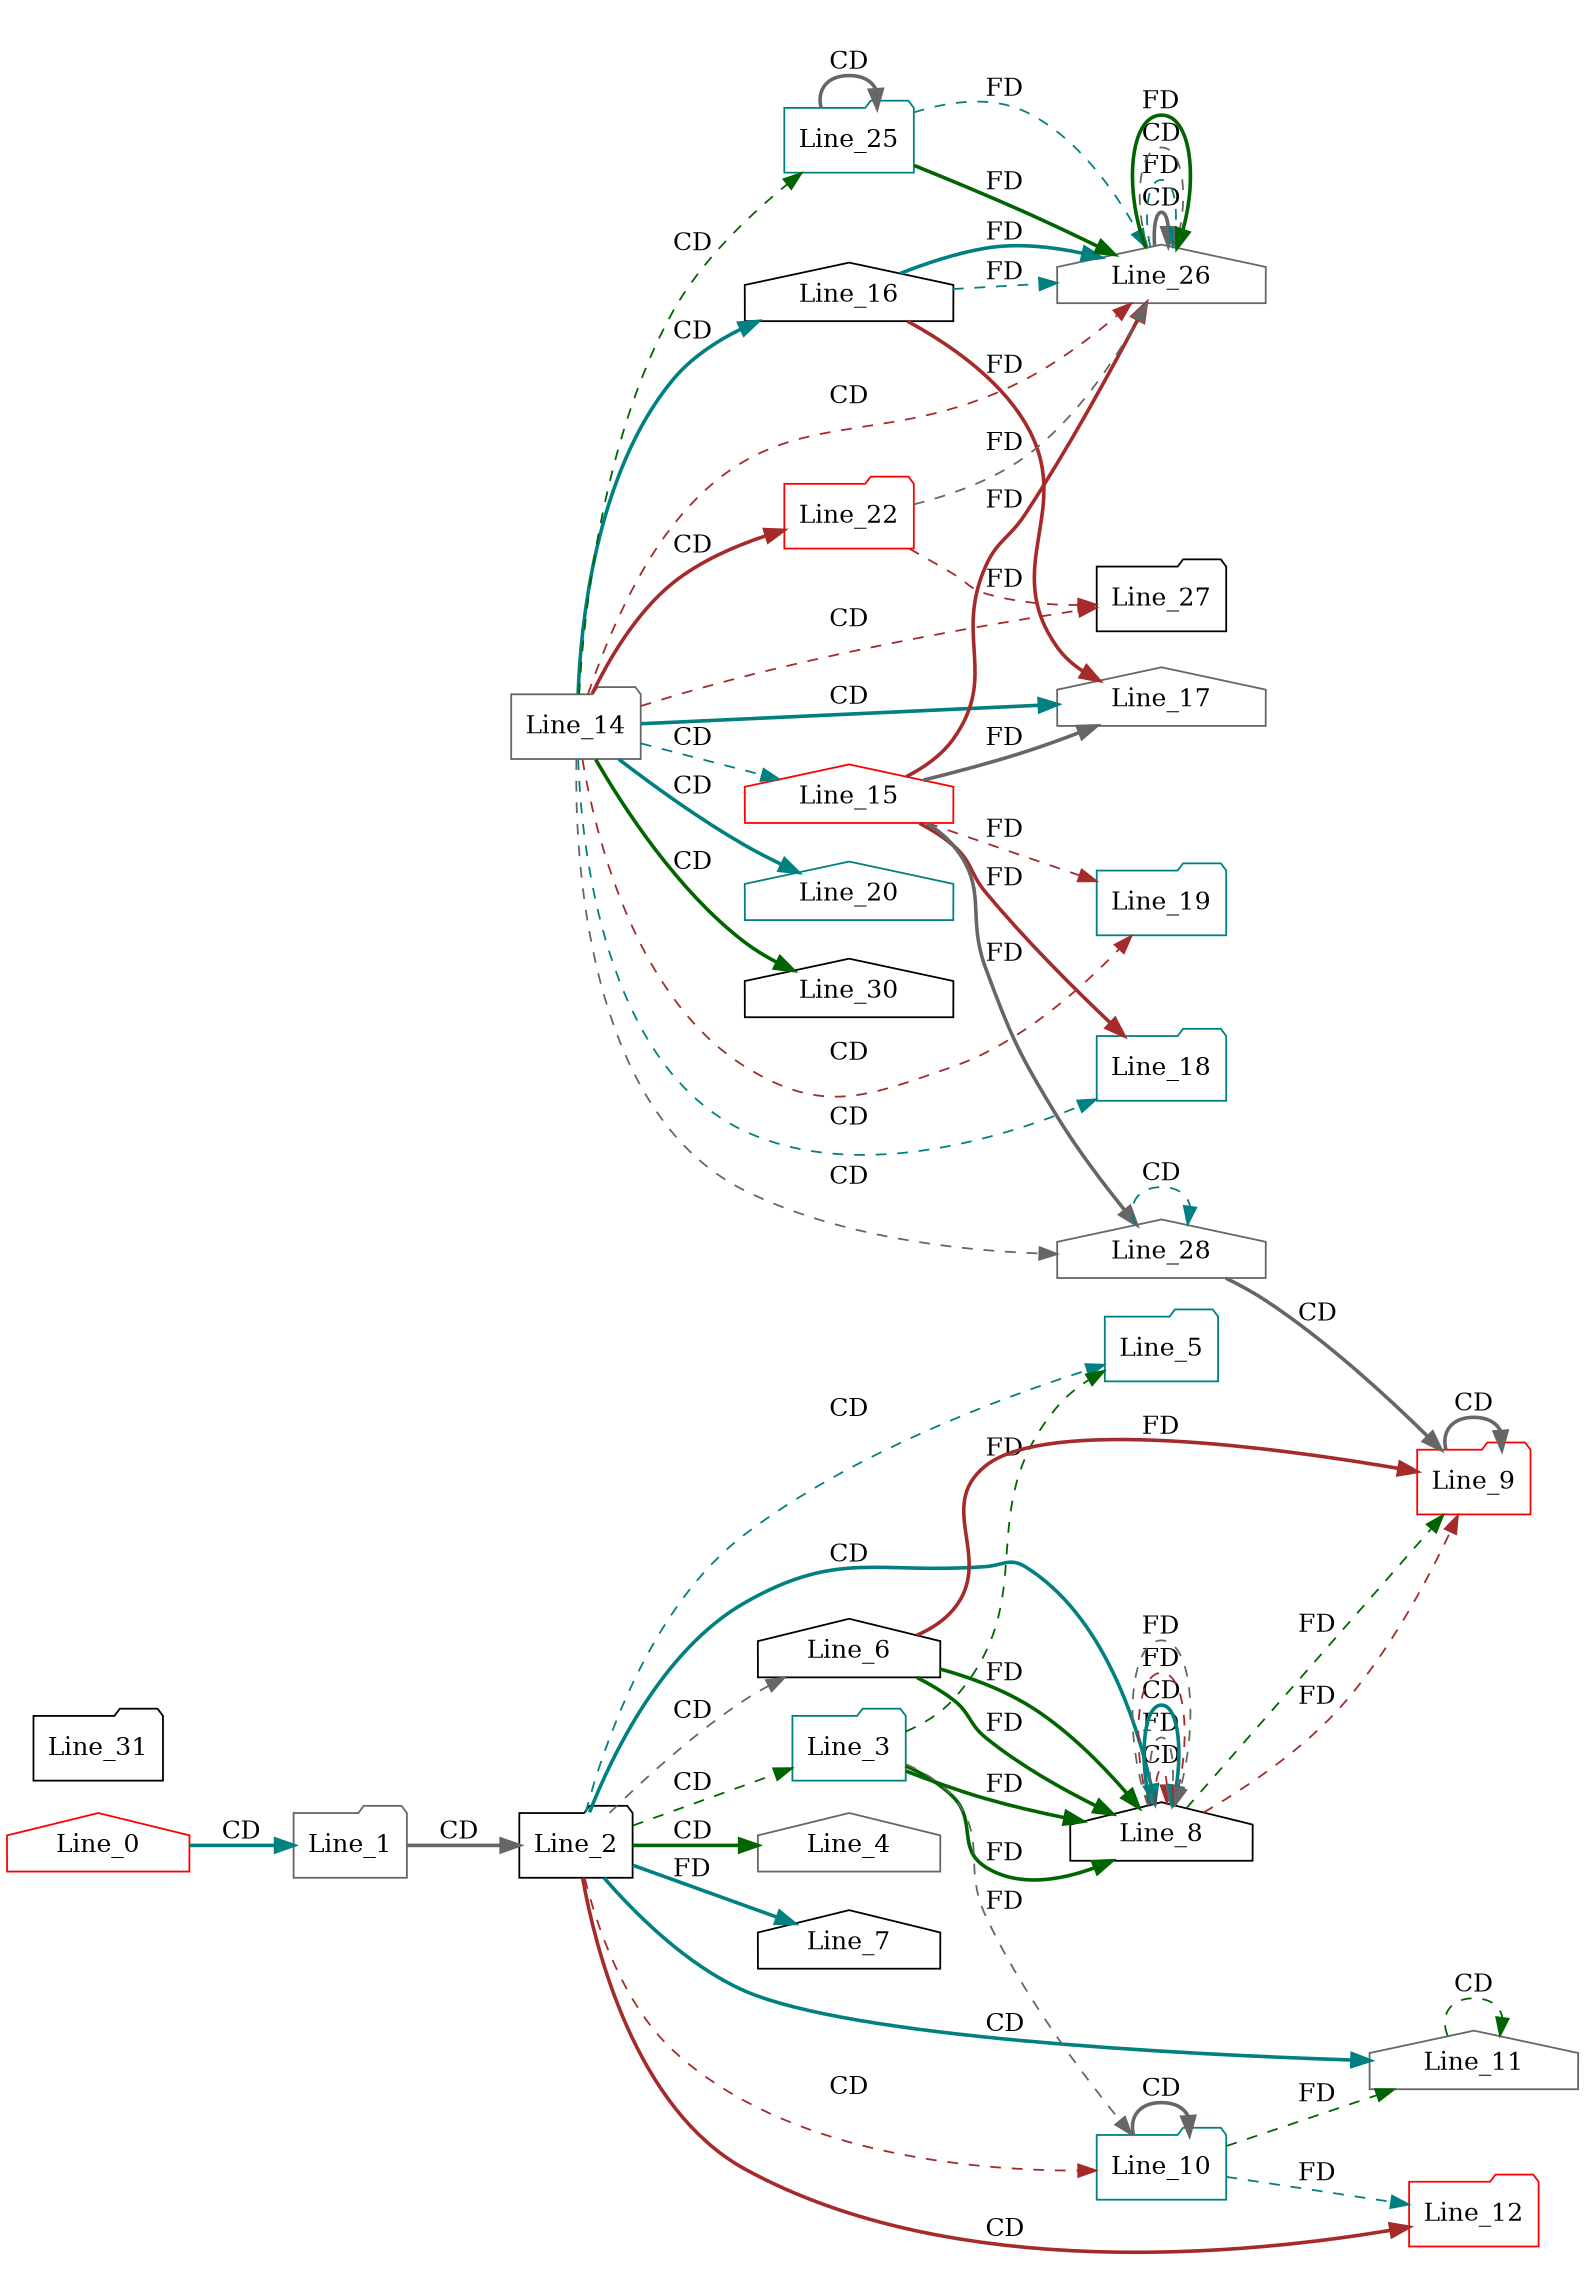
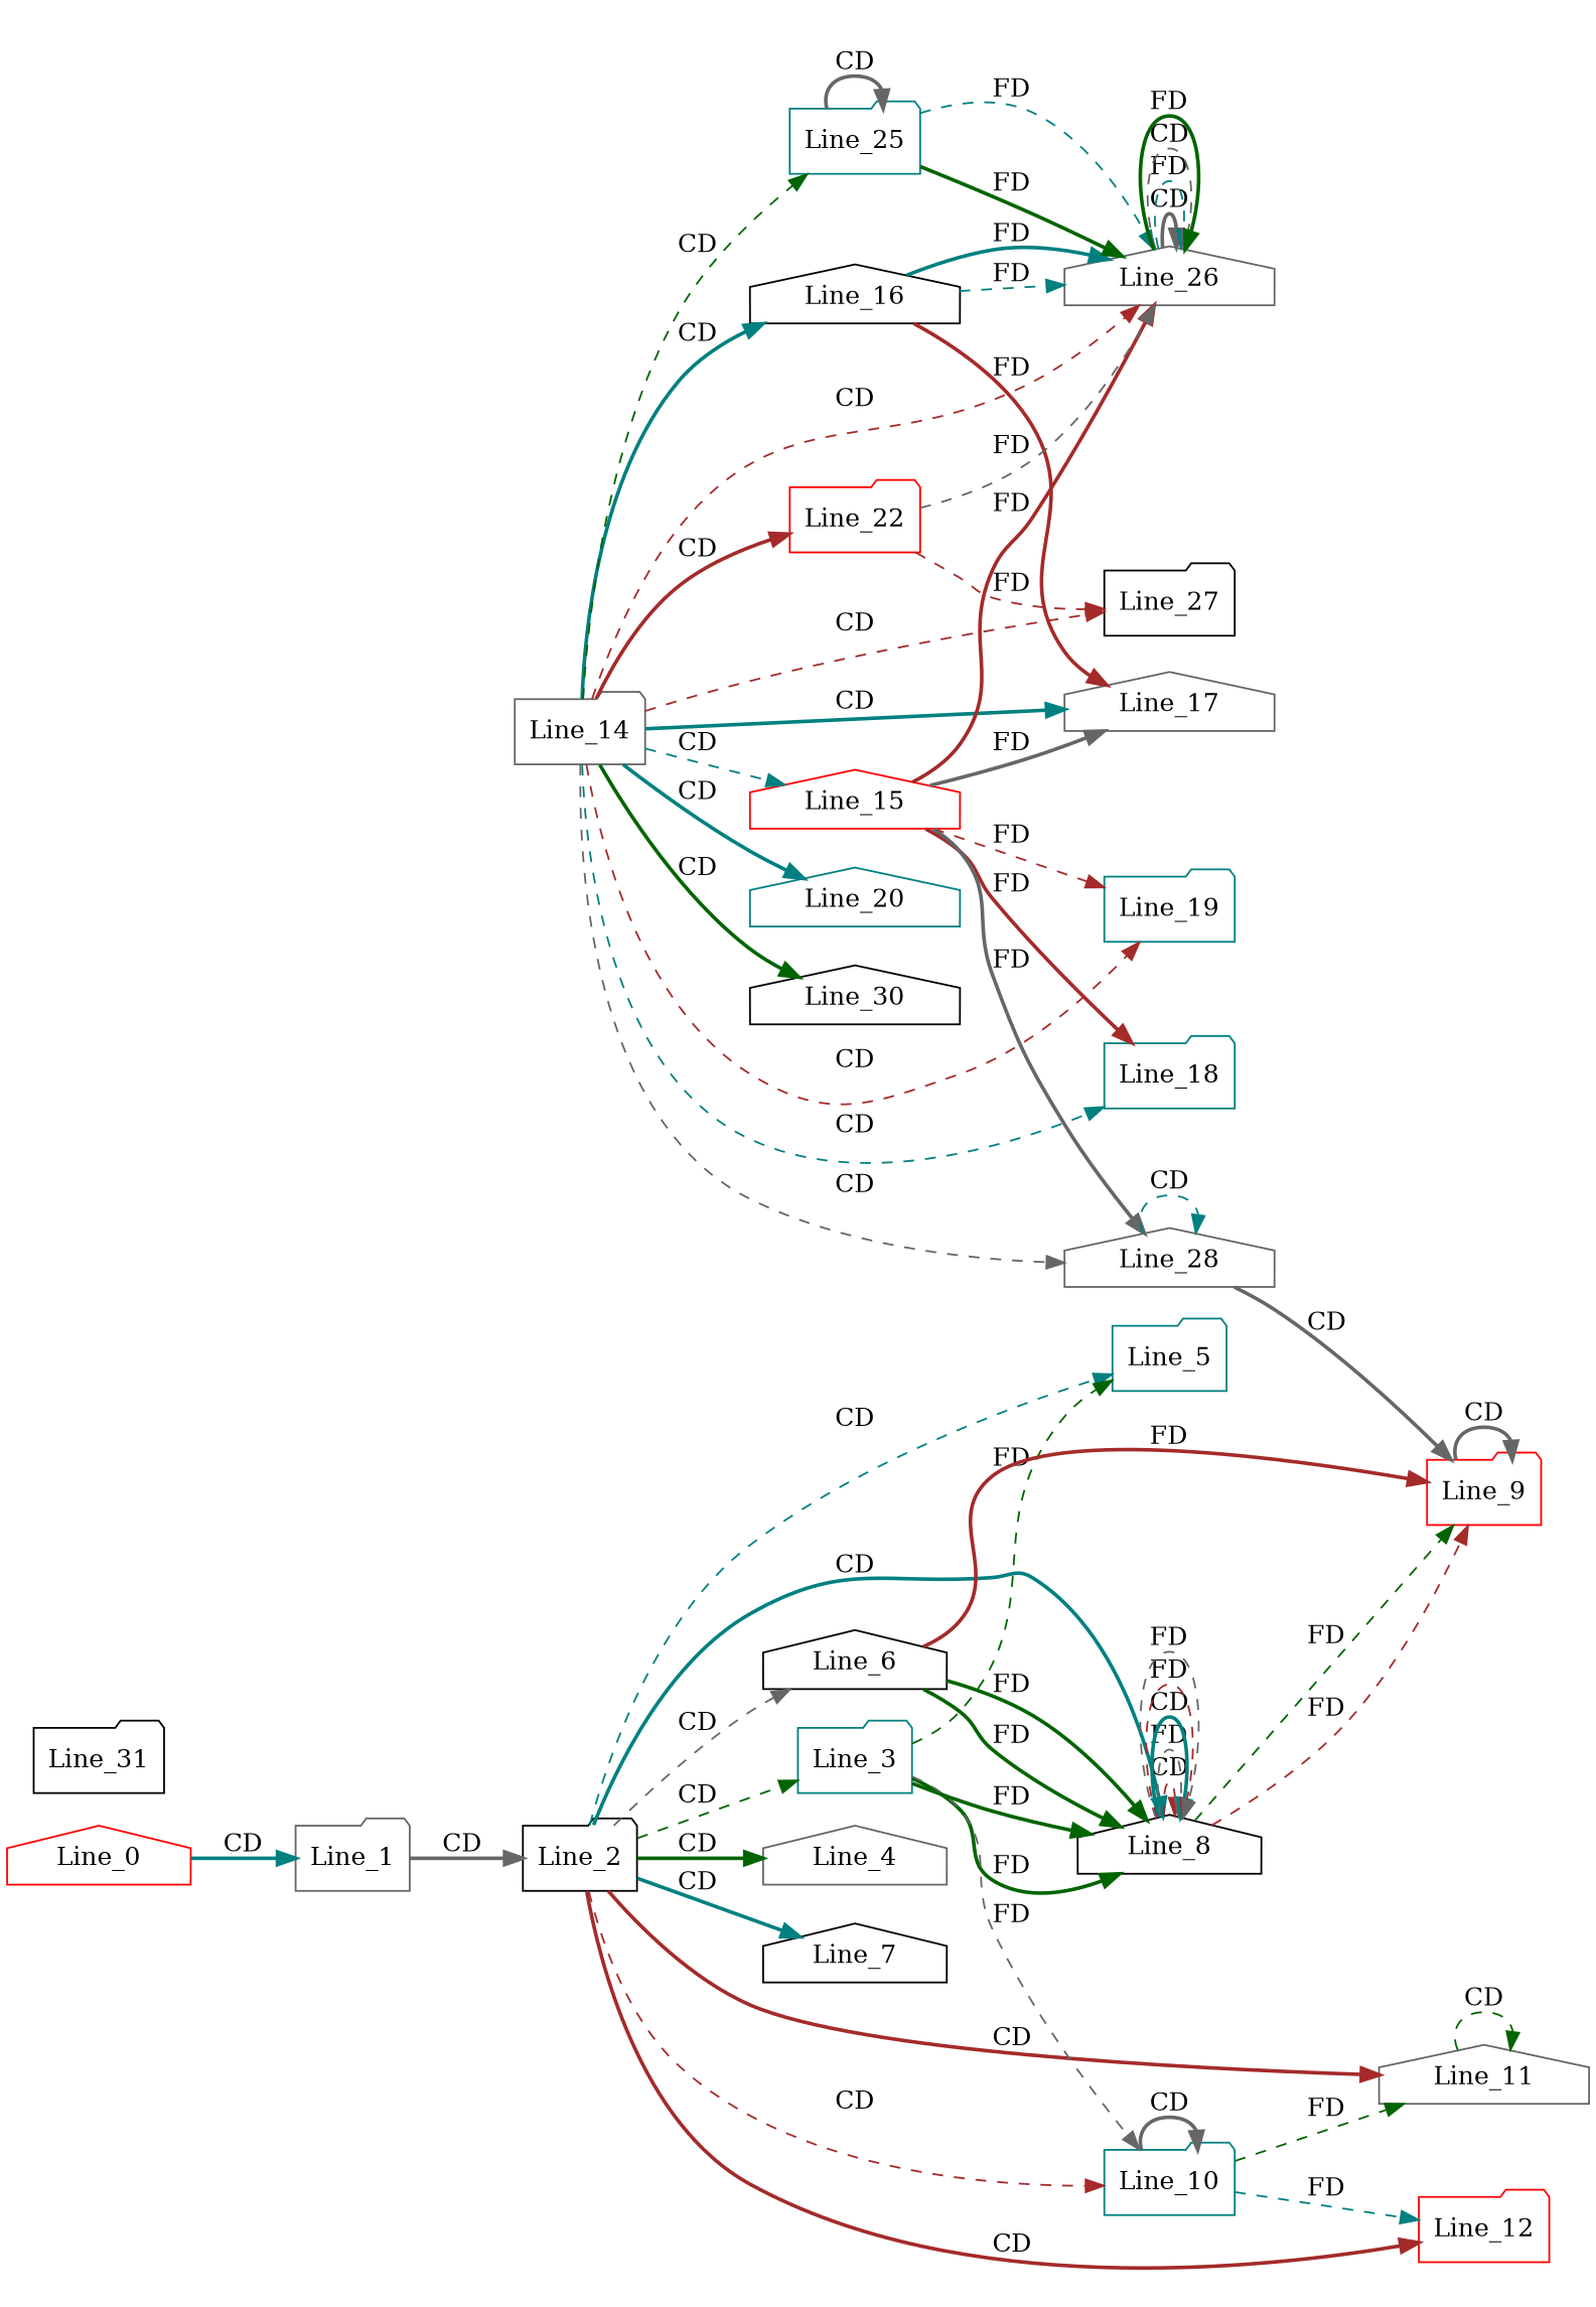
  digraph {
    rankdir=LR
    node [color=black shape=folder]
    edge [color=teal style=bold]
    Line_0 [color=red shape=house]
    Line_1 [color=gray40]
    Line_2
    Line_3 [color=teal]
    Line_4 [color=gray40 shape=house]
    Line_5 [color=teal]
    Line_6 [shape=house]
    Line_7 [shape=house]
    Line_8 [shape=house]
    Line_10 [color=teal]
    Line_11 [color=gray40 shape=house]
    Line_12 [color=red]
    Line_9 [color=red]
    Line_14 [color=gray40]
    Line_15 [color=red shape=house]
    Line_16 [shape=house]
    Line_17 [color=gray40 shape=house]
    Line_18 [color=teal]
    Line_19 [color=teal]
    Line_20 [color=teal shape=house]
    Line_22 [color=red]
    Line_25 [color=teal]
    Line_26 [color=gray40 shape=house]
    Line_27
    Line_28 [color=gray40 shape=house]
    Line_30 [shape=house]
    Line_31
    Line_0 -> Line_1 [label=CD]
    Line_1 -> Line_2 [color=gray40 label=CD]
    Line_2 -> Line_3 [color=darkgreen label=CD style=dashed]
    Line_2 -> Line_4 [color=darkgreen label=CD]
    Line_2 -> Line_5 [label=CD style=dashed]
    Line_2 -> Line_6 [color=gray40 label=CD style=dashed]
-   Line_2 -> Line_7 [label=FD]
+   Line_2 -> Line_7 [label=CD]
    Line_2 -> Line_8 [label=CD]
    Line_2 -> Line_10 [color=brown label=CD style=dashed]
-   Line_2 -> Line_11 [label=CD]
+   Line_2 -> Line_11 [color=brown label=CD]
    Line_2 -> Line_12 [color=brown label=CD]
    Line_3 -> Line_5 [color=darkgreen label=FD style=dashed]
    Line_3 -> Line_8 [color=darkgreen label=FD]
    Line_3 -> Line_8 [color=darkgreen label=FD]
    Line_3 -> Line_10 [color=gray40 label=FD style=dashed]
    Line_6 -> Line_8 [color=darkgreen label=FD]
    Line_6 -> Line_8 [color=darkgreen label=FD]
    Line_6 -> Line_9 [color=brown label=FD]
    Line_8 -> Line_8 [color=brown label=CD style=dashed]
    Line_8 -> Line_8 [color=gray40 label=FD style=dashed]
    Line_8 -> Line_8 [label=CD]
    Line_8 -> Line_8 [color=brown label=FD style=dashed]
    Line_8 -> Line_8 [color=gray40 label=FD style=dashed]
    Line_8 -> Line_9 [color=brown label=FD style=dashed]
    Line_8 -> Line_9 [color=darkgreen label=FD style=dashed]
    Line_10 -> Line_10 [color=gray40 label=CD]
    Line_10 -> Line_11 [color=darkgreen label=FD style=dashed]
    Line_10 -> Line_12 [label=FD style=dashed]
    Line_11 -> Line_11 [color=darkgreen label=CD style=dashed]
    Line_9 -> Line_9 [color=gray40 label=CD]
    Line_14 -> Line_15 [label=CD style=dashed]
    Line_14 -> Line_16 [label=CD]
    Line_14 -> Line_17 [label=CD]
    Line_14 -> Line_18 [label=CD style=dashed]
    Line_14 -> Line_19 [color=brown label=CD style=dashed]
    Line_14 -> Line_20 [label=CD]
    Line_14 -> Line_22 [color=brown label=CD]
    Line_14 -> Line_25 [color=darkgreen label=CD style=dashed]
    Line_14 -> Line_26 [color=brown label=CD style=dashed]
    Line_14 -> Line_27 [color=brown label=CD style=dashed]
    Line_14 -> Line_28 [color=gray40 label=CD style=dashed]
    Line_14 -> Line_30 [color=darkgreen label=CD]
    Line_15 -> Line_17 [color=gray40 label=FD]
    Line_15 -> Line_18 [color=brown label=FD]
    Line_15 -> Line_19 [color=brown label=FD style=dashed]
    Line_15 -> Line_26 [color=brown label=FD]
    Line_15 -> Line_28 [color=gray40 label=FD]
    Line_16 -> Line_17 [color=brown label=FD]
    Line_16 -> Line_26 [label=FD]
    Line_16 -> Line_26 [label=FD style=dashed]
    Line_22 -> Line_26 [color=gray40 label=FD style=dashed]
    Line_22 -> Line_27 [color=brown label=FD style=dashed]
    Line_25 -> Line_25 [color=gray40 label=CD]
    Line_25 -> Line_26 [label=FD style=dashed]
    Line_25 -> Line_26 [color=darkgreen label=FD]
    Line_26 -> Line_26 [color=gray40 label=CD]
    Line_26 -> Line_26 [label=FD style=dashed]
    Line_26 -> Line_26 [color=gray40 label=CD style=dashed]
    Line_26 -> Line_26 [color=darkgreen label=FD]
    Line_28 -> Line_9 [color=gray40 label=CD]
    Line_28 -> Line_28 [label=CD style=dashed]
  }
